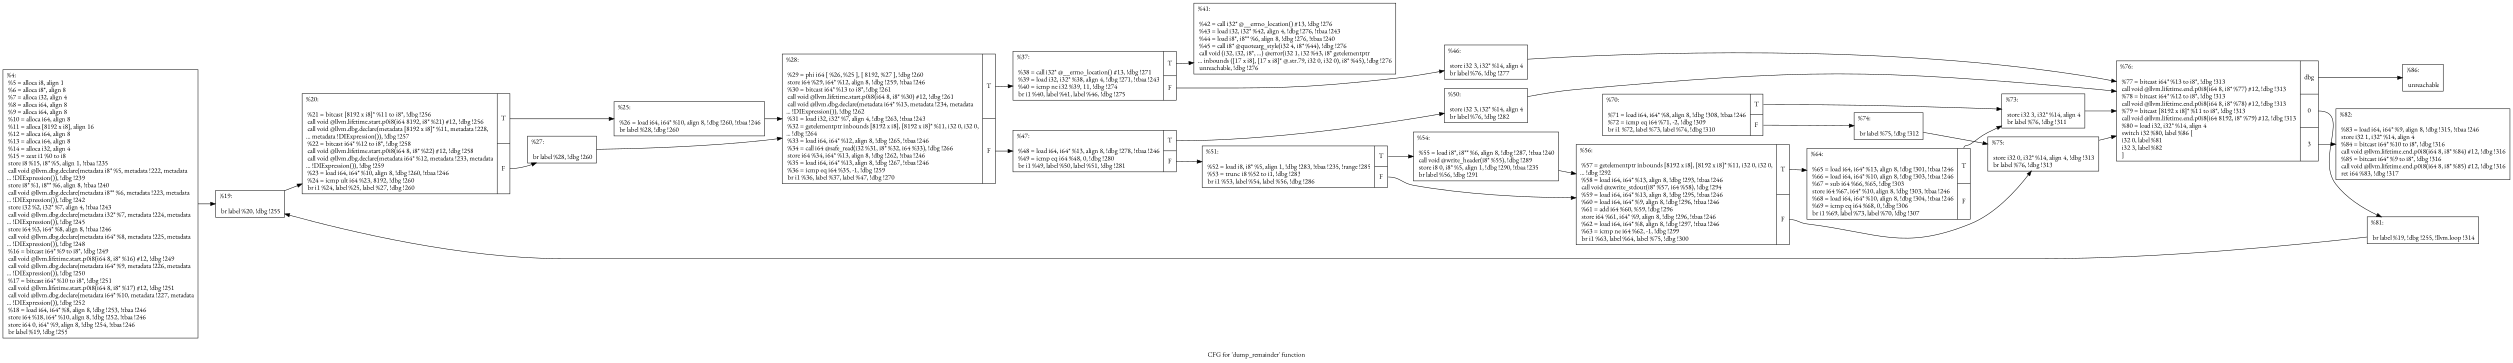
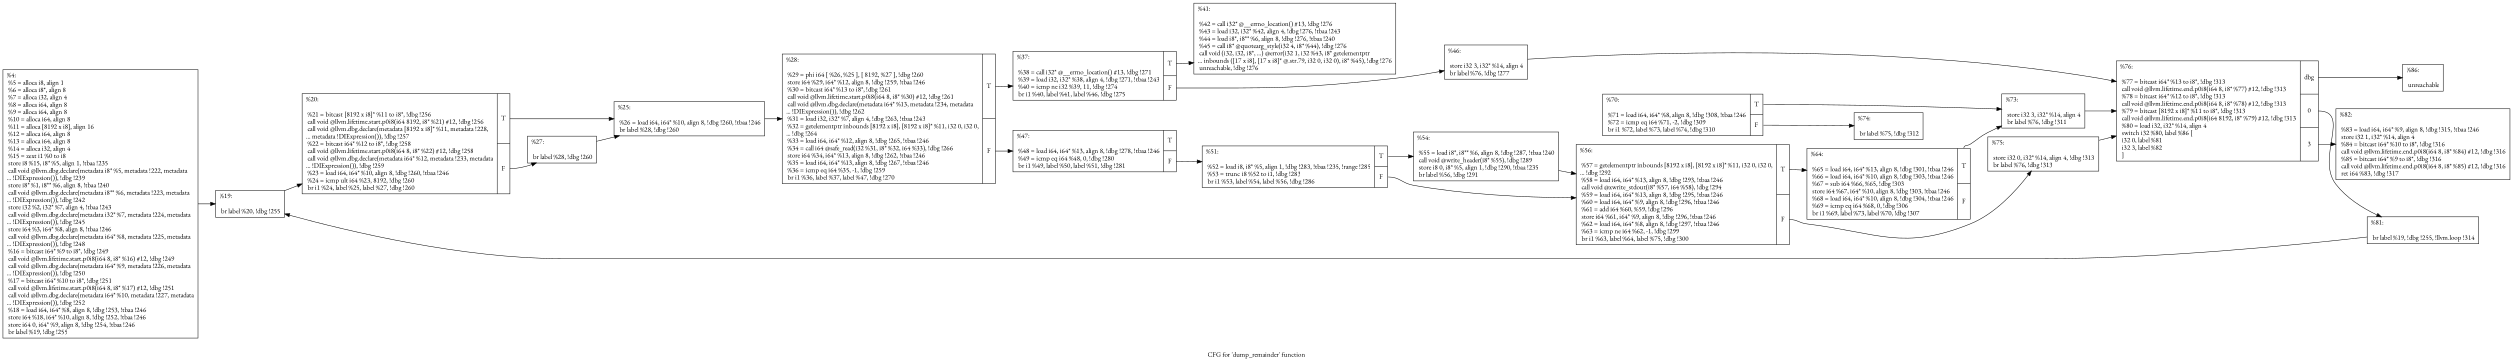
  digraph {
    fontname="EB Garamond"
    label="CFG for 'dump_remainder' function"
    rankdir=LR
    node [fontname="EB Garamond" shape=record]
    edge [fontname="EB Garamond"]
    n1 [label="{%4:\l  %5 = alloca i8, align 1\l  %6 = alloca i8*, align 8\l  %7 = alloca i32, align 4\l  %8 = alloca i64, align 8\l  %9 = alloca i64, align 8\l  %10 = alloca i64, align 8\l  %11 = alloca [8192 x i8], align 16\l  %12 = alloca i64, align 8\l  %13 = alloca i64, align 8\l  %14 = alloca i32, align 4\l  %15 = zext i1 %0 to i8\l  store i8 %15, i8* %5, align 1, !tbaa !235\l  call void @llvm.dbg.declare(metadata i8* %5, metadata !222, metadata\l... !DIExpression()), !dbg !239\l  store i8* %1, i8** %6, align 8, !tbaa !240\l  call void @llvm.dbg.declare(metadata i8** %6, metadata !223, metadata\l... !DIExpression()), !dbg !242\l  store i32 %2, i32* %7, align 4, !tbaa !243\l  call void @llvm.dbg.declare(metadata i32* %7, metadata !224, metadata\l... !DIExpression()), !dbg !245\l  store i64 %3, i64* %8, align 8, !tbaa !246\l  call void @llvm.dbg.declare(metadata i64* %8, metadata !225, metadata\l... !DIExpression()), !dbg !248\l  %16 = bitcast i64* %9 to i8*, !dbg !249\l  call void @llvm.lifetime.start.p0i8(i64 8, i8* %16) #12, !dbg !249\l  call void @llvm.dbg.declare(metadata i64* %9, metadata !226, metadata\l... !DIExpression()), !dbg !250\l  %17 = bitcast i64* %10 to i8*, !dbg !251\l  call void @llvm.lifetime.start.p0i8(i64 8, i8* %17) #12, !dbg !251\l  call void @llvm.dbg.declare(metadata i64* %10, metadata !227, metadata\l... !DIExpression()), !dbg !252\l  %18 = load i64, i64* %8, align 8, !dbg !253, !tbaa !246\l  store i64 %18, i64* %10, align 8, !dbg !252, !tbaa !246\l  store i64 0, i64* %9, align 8, !dbg !254, !tbaa !246\l  br label %19, !dbg !255\l}"]
    n2 [label="{%19:\l\l  br label %20, !dbg !255\l}"]
    n3 [label="{%20:\l\l  %21 = bitcast [8192 x i8]* %11 to i8*, !dbg !256\l  call void @llvm.lifetime.start.p0i8(i64 8192, i8* %21) #12, !dbg !256\l  call void @llvm.dbg.declare(metadata [8192 x i8]* %11, metadata !228,\l... metadata !DIExpression()), !dbg !257\l  %22 = bitcast i64* %12 to i8*, !dbg !258\l  call void @llvm.lifetime.start.p0i8(i64 8, i8* %22) #12, !dbg !258\l  call void @llvm.dbg.declare(metadata i64* %12, metadata !233, metadata\l... !DIExpression()), !dbg !259\l  %23 = load i64, i64* %10, align 8, !dbg !260, !tbaa !246\l  %24 = icmp ult i64 %23, 8192, !dbg !260\l  br i1 %24, label %25, label %27, !dbg !260\l|{<s0>T|<s1>F}}"]
    n4 [label="{%25:\l\l  %26 = load i64, i64* %10, align 8, !dbg !260, !tbaa !246\l  br label %28, !dbg !260\l}"]
    n5 [label="{%27:\l\l  br label %28, !dbg !260\l}"]
    n6 [label="{%28:\l\l  %29 = phi i64 [ %26, %25 ], [ 8192, %27 ], !dbg !260\l  store i64 %29, i64* %12, align 8, !dbg !259, !tbaa !246\l  %30 = bitcast i64* %13 to i8*, !dbg !261\l  call void @llvm.lifetime.start.p0i8(i64 8, i8* %30) #12, !dbg !261\l  call void @llvm.dbg.declare(metadata i64* %13, metadata !234, metadata\l... !DIExpression()), !dbg !262\l  %31 = load i32, i32* %7, align 4, !dbg !263, !tbaa !243\l  %32 = getelementptr inbounds [8192 x i8], [8192 x i8]* %11, i32 0, i32 0,\l... !dbg !264\l  %33 = load i64, i64* %12, align 8, !dbg !265, !tbaa !246\l  %34 = call i64 @safe_read(i32 %31, i8* %32, i64 %33), !dbg !266\l  store i64 %34, i64* %13, align 8, !dbg !262, !tbaa !246\l  %35 = load i64, i64* %13, align 8, !dbg !267, !tbaa !246\l  %36 = icmp eq i64 %35, -1, !dbg !259\l  br i1 %36, label %37, label %47, !dbg !270\l|{<s0>T|<s1>F}}"]
    n7 [label="{%37:\l\l  %38 = call i32* @__errno_location() #13, !dbg !271\l  %39 = load i32, i32* %38, align 4, !dbg !271, !tbaa !243\l  %40 = icmp ne i32 %39, 11, !dbg !274\l  br i1 %40, label %41, label %46, !dbg !275\l|{<s0>T|<s1>F}}"]
    n8 [label="{%47:\l\l  %48 = load i64, i64* %13, align 8, !dbg !278, !tbaa !246\l  %49 = icmp eq i64 %48, 0, !dbg !280\l  br i1 %49, label %50, label %51, !dbg !281\l|{<s0>T|<s1>F}}"]
    n9 [label="{%41:\l\l  %42 = call i32* @__errno_location() #13, !dbg !276\l  %43 = load i32, i32* %42, align 4, !dbg !276, !tbaa !243\l  %44 = load i8*, i8** %6, align 8, !dbg !276, !tbaa !240\l  %45 = call i8* @quotearg_style(i32 4, i8* %44), !dbg !276\l  call void (i32, i32, i8*, ...) @error(i32 1, i32 %43, i8* getelementptr\l... inbounds ([17 x i8], [17 x i8]* @.str.79, i32 0, i32 0), i8* %45), !dbg !276\l  unreachable, !dbg !276\l}"]
    n10 [label="{%46:\l\l  store i32 3, i32* %14, align 4\l  br label %76, !dbg !277\l}"]
-   n11 [label="{%50:\l\l  store i32 3, i32* %14, align 4\l  br label %76, !dbg !282\l}"]
    n12 [label="{%51:\l\l  %52 = load i8, i8* %5, align 1, !dbg !283, !tbaa !235, !range !285\l  %53 = trunc i8 %52 to i1, !dbg !283\l  br i1 %53, label %54, label %56, !dbg !286\l|{<s0>T|<s1>F}}"]
    n13 [label="{%76:\l\l  %77 = bitcast i64* %13 to i8*, !dbg !313\l  call void @llvm.lifetime.end.p0i8(i64 8, i8* %77) #12, !dbg !313\l  %78 = bitcast i64* %12 to i8*, !dbg !313\l  call void @llvm.lifetime.end.p0i8(i64 8, i8* %78) #12, !dbg !313\l  %79 = bitcast [8192 x i8]* %11 to i8*, !dbg !313\l  call void @llvm.lifetime.end.p0i8(i64 8192, i8* %79) #12, !dbg !313\l  %80 = load i32, i32* %14, align 4\l  switch i32 %80, label %86 [\l    i32 0, label %81\l    i32 3, label %82\l  ]\l|{<s0>dbg|<s1>0|<s2>3}}"]
    n14 [label="{%54:\l\l  %55 = load i8*, i8** %6, align 8, !dbg !287, !tbaa !240\l  call void @write_header(i8* %55), !dbg !289\l  store i8 0, i8* %5, align 1, !dbg !290, !tbaa !235\l  br label %56, !dbg !291\l}"]
    n15 [label="{%56:\l\l  %57 = getelementptr inbounds [8192 x i8], [8192 x i8]* %11, i32 0, i32 0,\l... !dbg !292\l  %58 = load i64, i64* %13, align 8, !dbg !293, !tbaa !246\l  call void @xwrite_stdout(i8* %57, i64 %58), !dbg !294\l  %59 = load i64, i64* %13, align 8, !dbg !295, !tbaa !246\l  %60 = load i64, i64* %9, align 8, !dbg !296, !tbaa !246\l  %61 = add i64 %60, %59, !dbg !296\l  store i64 %61, i64* %9, align 8, !dbg !296, !tbaa !246\l  %62 = load i64, i64* %8, align 8, !dbg !297, !tbaa !246\l  %63 = icmp ne i64 %62, -1, !dbg !299\l  br i1 %63, label %64, label %75, !dbg !300\l|{<s0>T|<s1>F}}"]
    n16 [label="{%86:\l\l  unreachable\l}"]
    n17 [label="{%81:\l\l  br label %19, !dbg !255, !llvm.loop !314\l}"]
    n18 [label="{%82:\l\l  %83 = load i64, i64* %9, align 8, !dbg !315, !tbaa !246\l  store i32 1, i32* %14, align 4\l  %84 = bitcast i64* %10 to i8*, !dbg !316\l  call void @llvm.lifetime.end.p0i8(i64 8, i8* %84) #12, !dbg !316\l  %85 = bitcast i64* %9 to i8*, !dbg !316\l  call void @llvm.lifetime.end.p0i8(i64 8, i8* %85) #12, !dbg !316\l  ret i64 %83, !dbg !317\l}"]
    n19 [label="{%64:\l\l  %65 = load i64, i64* %13, align 8, !dbg !301, !tbaa !246\l  %66 = load i64, i64* %10, align 8, !dbg !303, !tbaa !246\l  %67 = sub i64 %66, %65, !dbg !303\l  store i64 %67, i64* %10, align 8, !dbg !303, !tbaa !246\l  %68 = load i64, i64* %10, align 8, !dbg !304, !tbaa !246\l  %69 = icmp eq i64 %68, 0, !dbg !306\l  br i1 %69, label %73, label %70, !dbg !307\l|{<s0>T|<s1>F}}"]
    n20 [label="{%75:\l\l  store i32 0, i32* %14, align 4, !dbg !313\l  br label %76, !dbg !313\l}"]
    n21 [label="{%73:\l\l  store i32 3, i32* %14, align 4\l  br label %76, !dbg !311\l}"]
    n22 [label="{%70:\l\l  %71 = load i64, i64* %8, align 8, !dbg !308, !tbaa !246\l  %72 = icmp eq i64 %71, -2, !dbg !309\l  br i1 %72, label %73, label %74, !dbg !310\l|{<s0>T|<s1>F}}"]
    n23 [label="{%74:\l\l  br label %75, !dbg !312\l}"]
    n1 -> n2
    n2 -> n3
    n3 -> n4 [tailport=s0]
    n3 -> n5 [tailport=s1]
    n4 -> n6
-   n5 -> n6
+   n5 -> n4
    n6 -> n7 [tailport=s0]
    n6 -> n8 [tailport=s1]
    n7 -> n9 [tailport=s0]
    n7 -> n10 [tailport=s1]
-   n8 -> n11 [tailport=s0]
    n8 -> n12 [tailport=s1]
    n10 -> n13
-   n11 -> n13
    n12 -> n14 [tailport=s0]
    n12 -> n15 [tailport=s1]
    n13 -> n16 [tailport=s0]
    n13 -> n17 [tailport=s1]
    n13 -> n18 [tailport=s2]
    n14 -> n15
    n15 -> n19 [tailport=s0]
    n15 -> n20 [tailport=s1]
    n17 -> n2
    n19 -> n21 [tailport=s0]
    n20 -> n13
    n21 -> n13
    n22 -> n21 [tailport=s0]
    n22 -> n23 [tailport=s1]
-   n23 -> n20
  }
